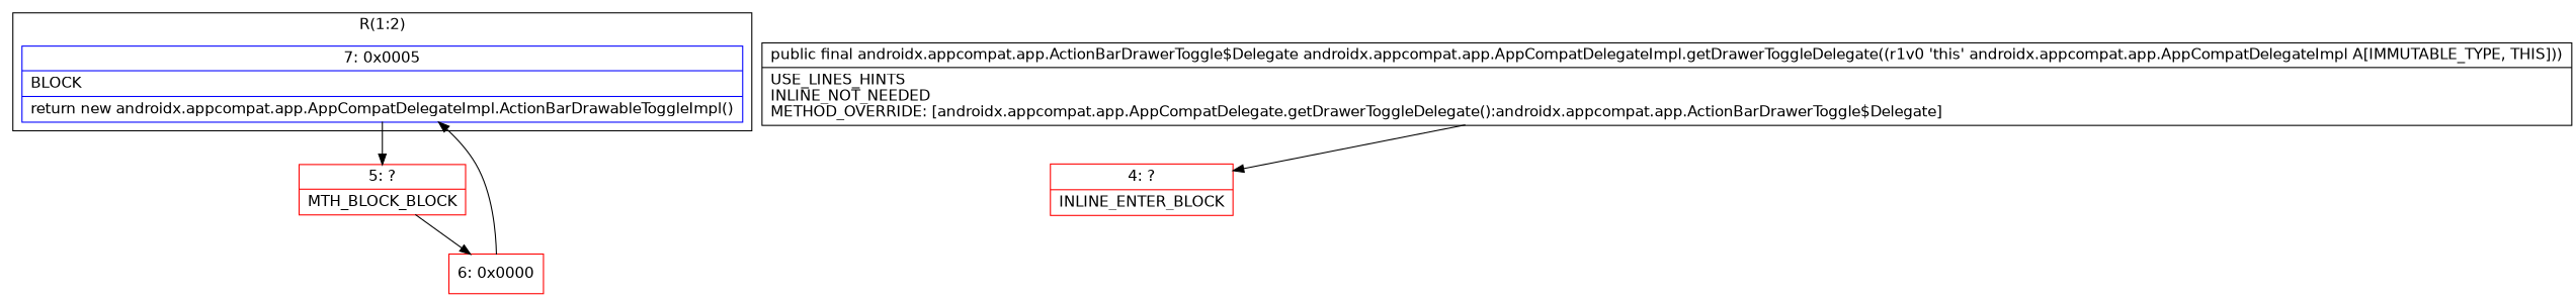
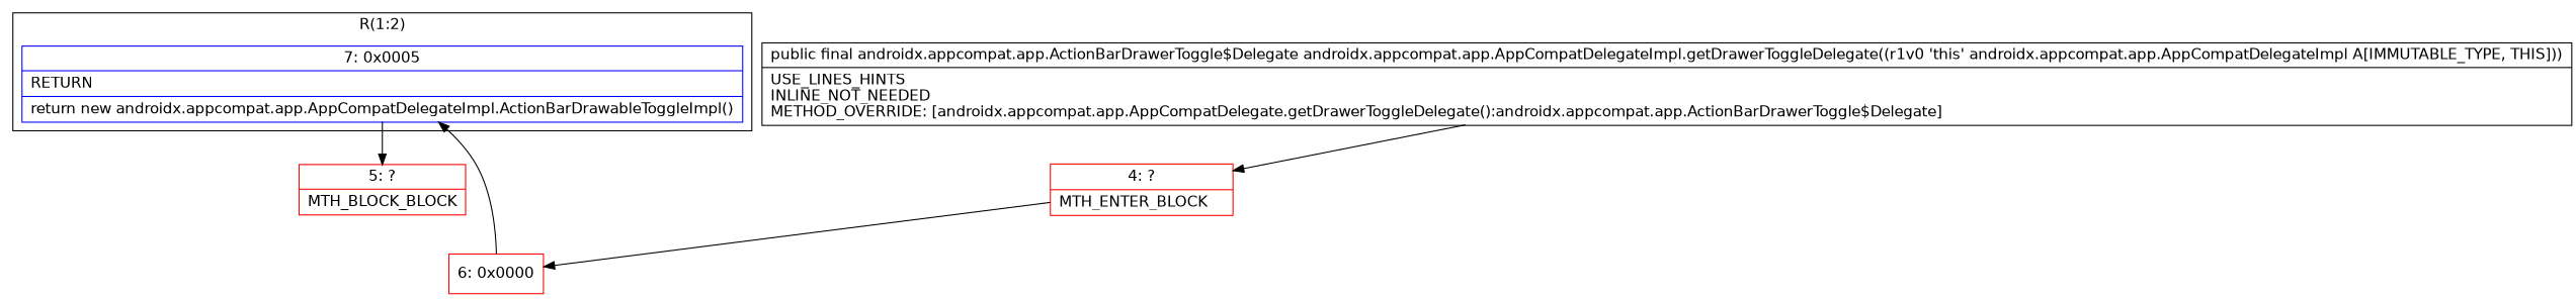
  digraph {
    fontname="DejaVu Sans"
    node [color=red fontname="DejaVu Sans" shape=record]
    edge [fontname="DejaVu Sans"]
-   n1 [color=blue label="{7\:\ 0x0005|BLOCK\l|return new androidx.appcompat.app.AppCompatDelegateImpl.ActionBarDrawableToggleImpl()\l}"]
+   n1 [color=blue label="{7\:\ 0x0005|RETURN\l|return new androidx.appcompat.app.AppCompatDelegateImpl.ActionBarDrawableToggleImpl()\l}"]
    n2 [label="{5\:\ ?|MTH_BLOCK_BLOCK\l}"]
-   n3 [label="{4\:\ ?|INLINE_ENTER_BLOCK\l}"]
+   n3 [label="{4\:\ ?|MTH_ENTER_BLOCK\l}"]
    n4 [label="{6\:\ 0x0000}"]
    n5 [label="{public final androidx.appcompat.app.ActionBarDrawerToggle$Delegate androidx.appcompat.app.AppCompatDelegateImpl.getDrawerToggleDelegate((r1v0 'this' androidx.appcompat.app.AppCompatDelegateImpl A[IMMUTABLE_TYPE, THIS]))  | USE_LINES_HINTS\lINLINE_NOT_NEEDED\lMETHOD_OVERRIDE: [androidx.appcompat.app.AppCompatDelegate.getDrawerToggleDelegate():androidx.appcompat.app.ActionBarDrawerToggle$Delegate]\l}" color=""]
    subgraph cluster_1 {
      label="R(1:2)"
      n1
    }
    n1 -> n2
-   n2 -> n4
+   n3 -> n4
    n4 -> n1
    n5 -> n3
  }
